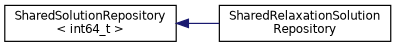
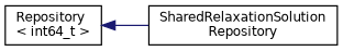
  digraph {
    rankdir=LR
    node [color=black fillcolor=white fontname=Helvetica fontsize=10 shape=record style=filled]
-   n1 [height=0.2 label="SharedSolutionRepository\l\< int64_t \>" width=0.4]
+   n1 [height=0.2 label="Repository\l\< int64_t \>" width=0.4]
    n2 [height=0.2 label="SharedRelaxationSolution\lRepository" width=0.4]
    n1 -> n2 [color=midnightblue dir=back fontname=Helvetica fontsize=10 labelfontname=Helvetica labelfontsize=10 style=solid]
  }
